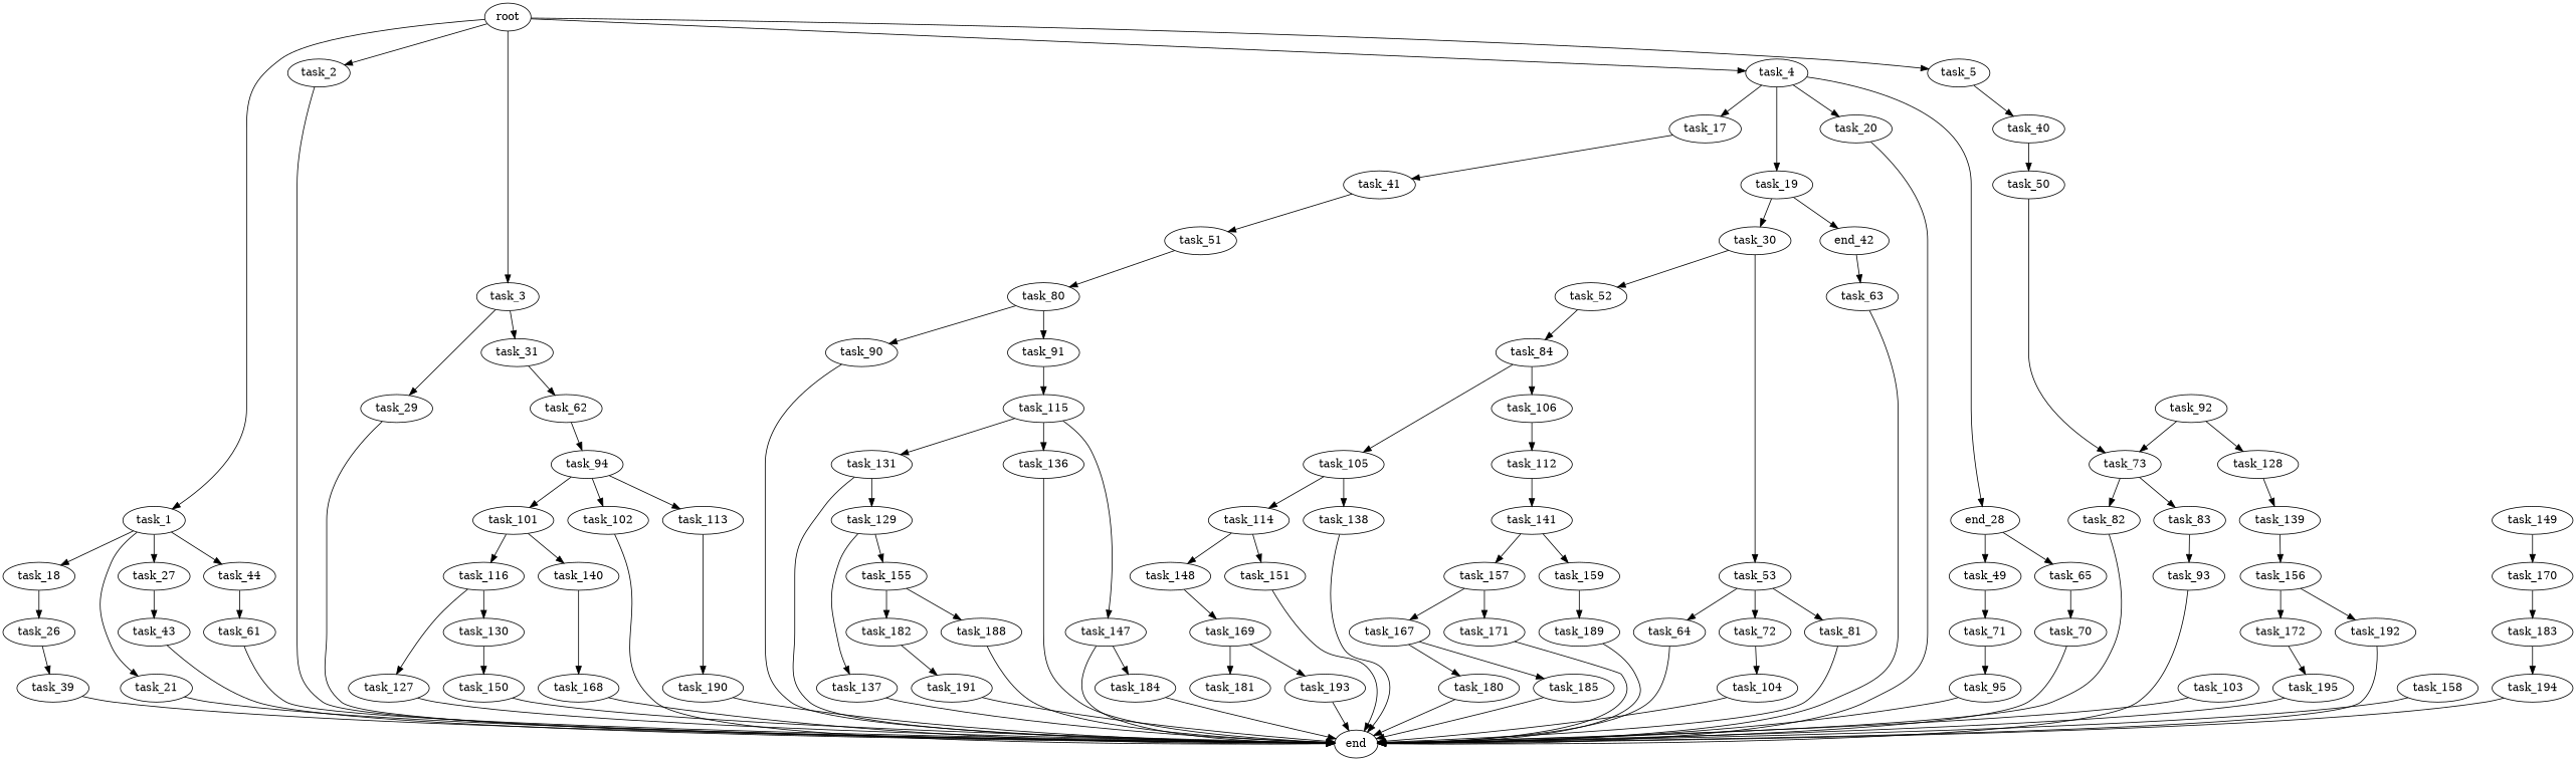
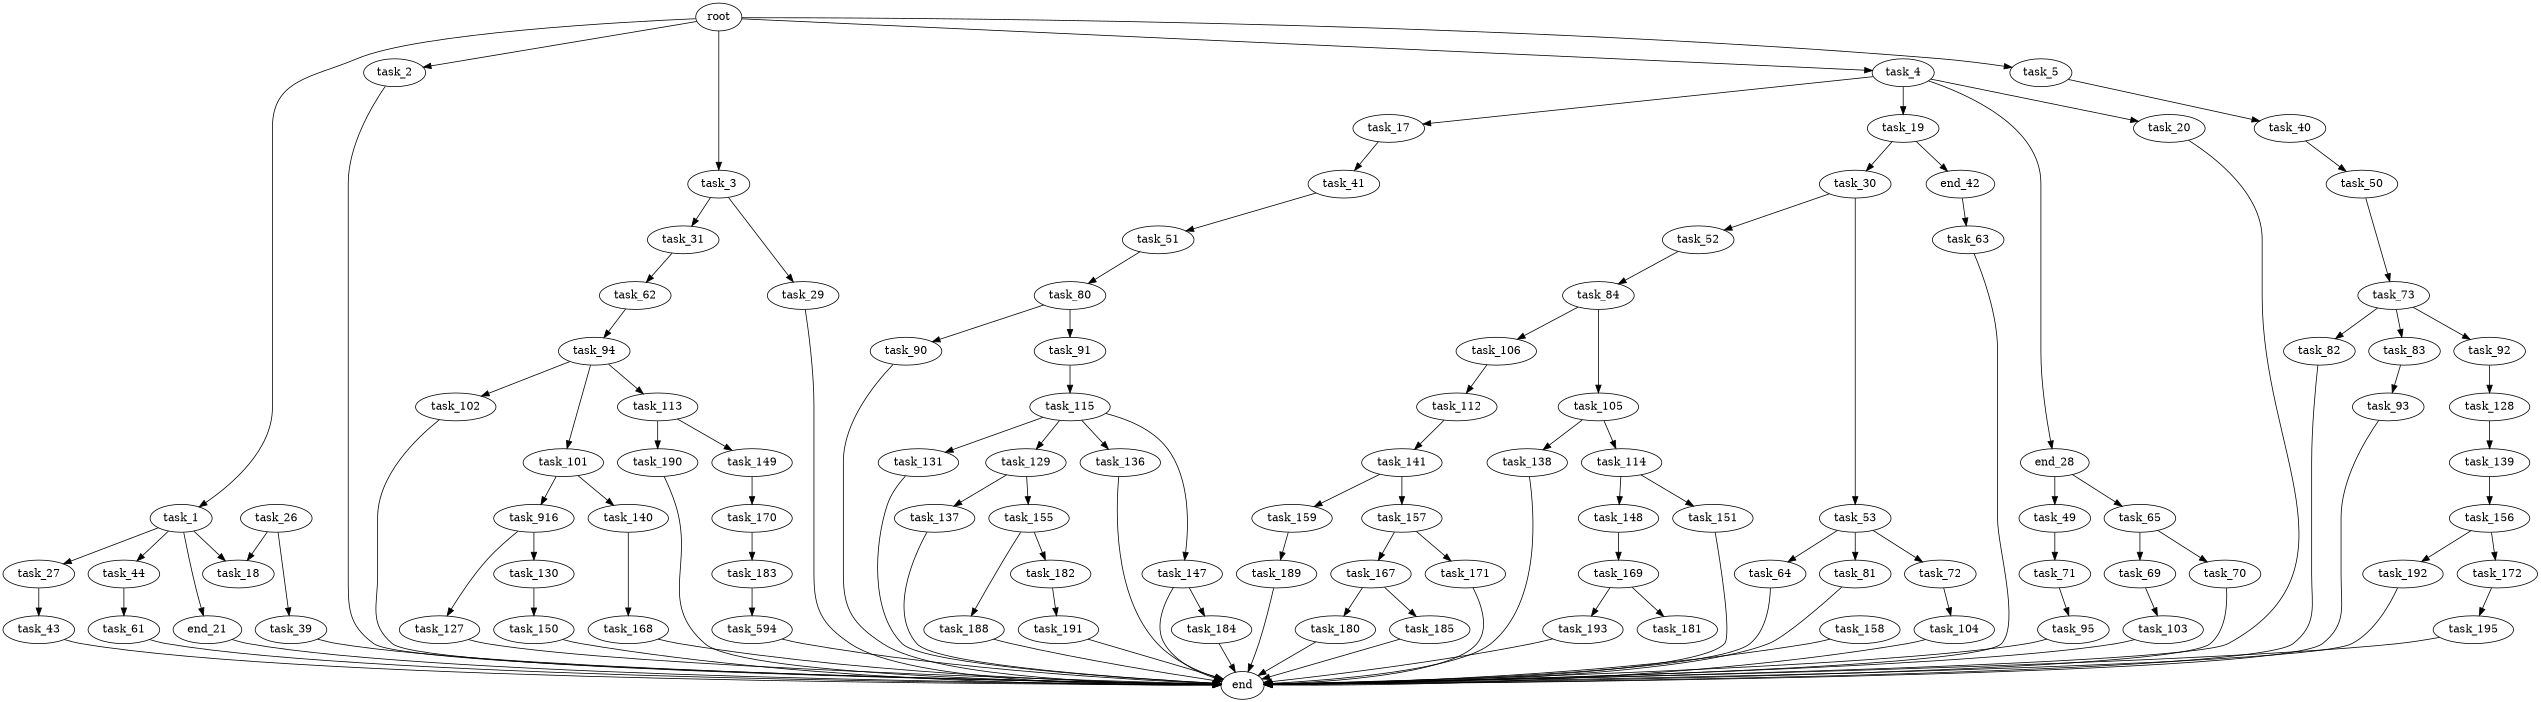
  digraph {
    root
    task_1
    task_2
    task_3
    task_4
    task_5
    task_18
-   task_21
+   task_21 [label=end_21]
    task_27
    task_44
    end
    task_29
    task_31
    task_17
    task_19
    task_20
    n17 [label=end_28]
    task_40
    task_26
    task_43
    task_61
    task_62
    task_41
    task_30
    n25 [label=end_42]
    task_49
    task_65
    task_50
    task_39
    task_94
    task_51
    task_52
    task_53
    task_63
    task_71
+   task_69
    task_70
    task_73
    task_80
    task_84
    task_64
    task_72
    task_81
    task_95
    task_103
    task_105
    task_106
    task_104
    task_101
    task_102
    task_113
    task_82
    task_83
    task_92
    task_90
    task_91
    task_93
    task_128
    task_115
    task_114
    task_138
    task_112
-   task_116
+   task_116 [label=task_916]
    task_140
    task_149
    task_190
    task_139
    task_129
    task_131
    task_136
    task_147
    task_148
    task_151
    task_141
    task_137
    task_155
    task_184
    task_156
    task_127
    task_130
    task_168
    task_170
    task_150
    task_169
    task_157
    task_159
    task_167
    task_171
    task_158
    task_189
    task_183
    task_181
    task_193
    task_182
    task_188
    task_172
    task_192
    task_191
    task_195
    task_180
    task_185
-   task_194
+   task_194 [label=task_594]
    root -> task_1
    root -> task_2
    root -> task_3
    root -> task_4
    root -> task_5
    task_1 -> task_18
    task_1 -> task_21
    task_1 -> task_27
    task_1 -> task_44
    task_2 -> end
    task_3 -> task_29
    task_3 -> task_31
    task_4 -> task_17
    task_4 -> task_19
    task_4 -> task_20
    task_4 -> n17
    task_5 -> task_40
-   task_18 -> task_26
+   task_26 -> task_18
    task_21 -> end
    task_27 -> task_43
    task_44 -> task_61
    task_29 -> end
    task_31 -> task_62
    task_17 -> task_41
    task_19 -> task_30
    task_19 -> n25
    task_20 -> end
    n17 -> task_49
    n17 -> task_65
    task_40 -> task_50
    task_26 -> task_39
    task_43 -> end
    task_61 -> end
    task_62 -> task_94
    task_41 -> task_51
    task_30 -> task_52
    task_30 -> task_53
    n25 -> task_63
    task_49 -> task_71
+   task_65 -> task_69
    task_65 -> task_70
    task_50 -> task_73
    task_39 -> end
    task_94 -> task_101
    task_94 -> task_102
    task_94 -> task_113
    task_51 -> task_80
    task_52 -> task_84
    task_53 -> task_64
    task_53 -> task_72
    task_53 -> task_81
    task_63 -> end
    task_71 -> task_95
+   task_69 -> task_103
    task_70 -> end
    task_73 -> task_82
    task_73 -> task_83
-   task_92 -> task_73
+   task_73 -> task_92
    task_80 -> task_90
    task_80 -> task_91
    task_84 -> task_105
    task_84 -> task_106
    task_64 -> end
    task_72 -> task_104
    task_81 -> end
    task_95 -> end
    task_103 -> end
    task_105 -> task_114
    task_105 -> task_138
    task_106 -> task_112
    task_104 -> end
    task_101 -> task_116
    task_101 -> task_140
    task_102 -> end
+   task_113 -> task_149
    task_113 -> task_190
    task_82 -> end
    task_83 -> task_93
    task_92 -> task_128
    task_90 -> end
    task_91 -> task_115
    task_93 -> end
    task_128 -> task_139
-   task_131 -> task_129
+   task_115 -> task_129
    task_115 -> task_131
    task_115 -> task_136
    task_115 -> task_147
    task_114 -> task_148
    task_114 -> task_151
    task_138 -> end
    task_112 -> task_141
    task_116 -> task_127
    task_116 -> task_130
    task_140 -> task_168
    task_149 -> task_170
    task_190 -> end
    task_139 -> task_156
    task_129 -> task_137
    task_129 -> task_155
    task_131 -> end
    task_136 -> end
    task_147 -> end
    task_147 -> task_184
    task_148 -> task_169
    task_151 -> end
    task_141 -> task_157
    task_141 -> task_159
    task_137 -> end
    task_155 -> task_182
    task_155 -> task_188
    task_184 -> end
    task_156 -> task_172
    task_156 -> task_192
    task_127 -> end
    task_130 -> task_150
    task_168 -> end
    task_170 -> task_183
    task_150 -> end
    task_169 -> task_181
    task_169 -> task_193
    task_157 -> task_167
    task_157 -> task_171
    task_159 -> task_189
    task_167 -> task_180
    task_167 -> task_185
    task_171 -> end
    task_158 -> end
    task_189 -> end
    task_183 -> task_194
    task_193 -> end
    task_182 -> task_191
    task_188 -> end
    task_172 -> task_195
    task_192 -> end
    task_191 -> end
    task_195 -> end
    task_180 -> end
    task_185 -> end
    task_194 -> end
  }
